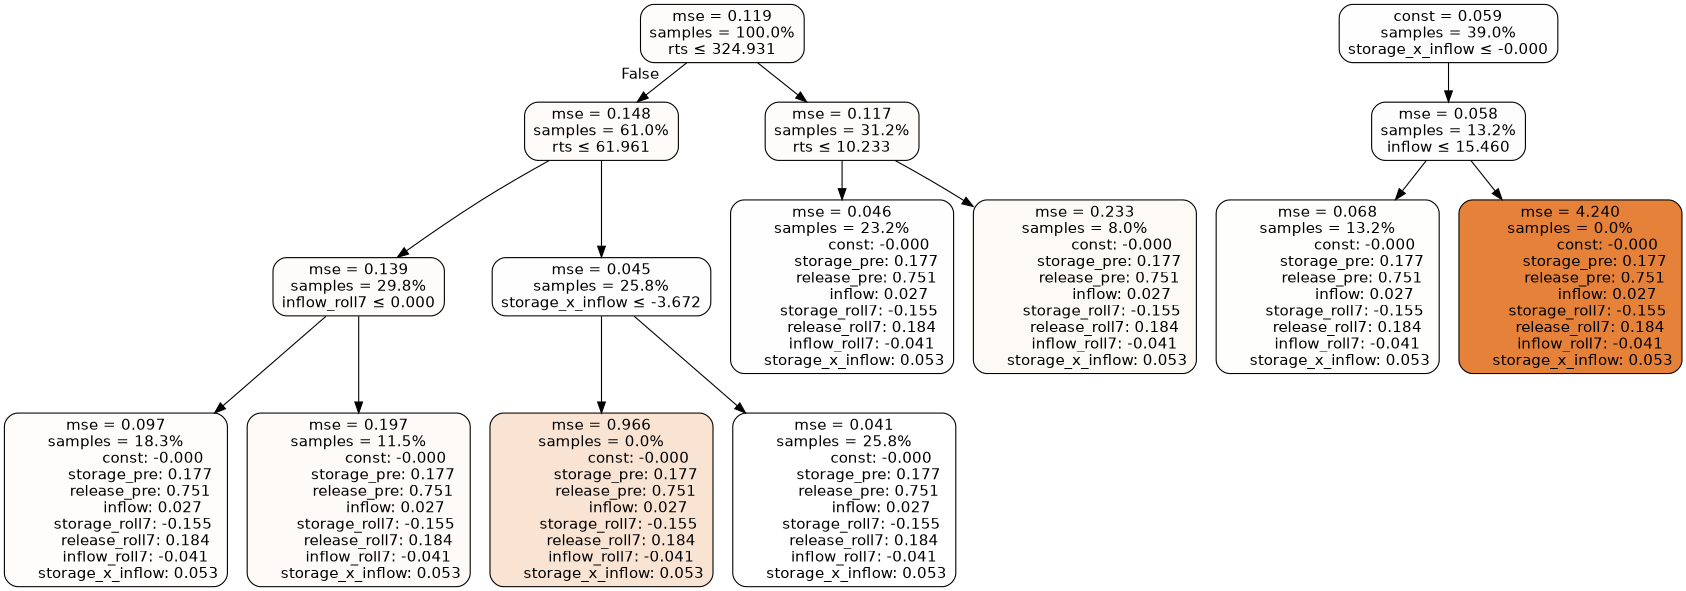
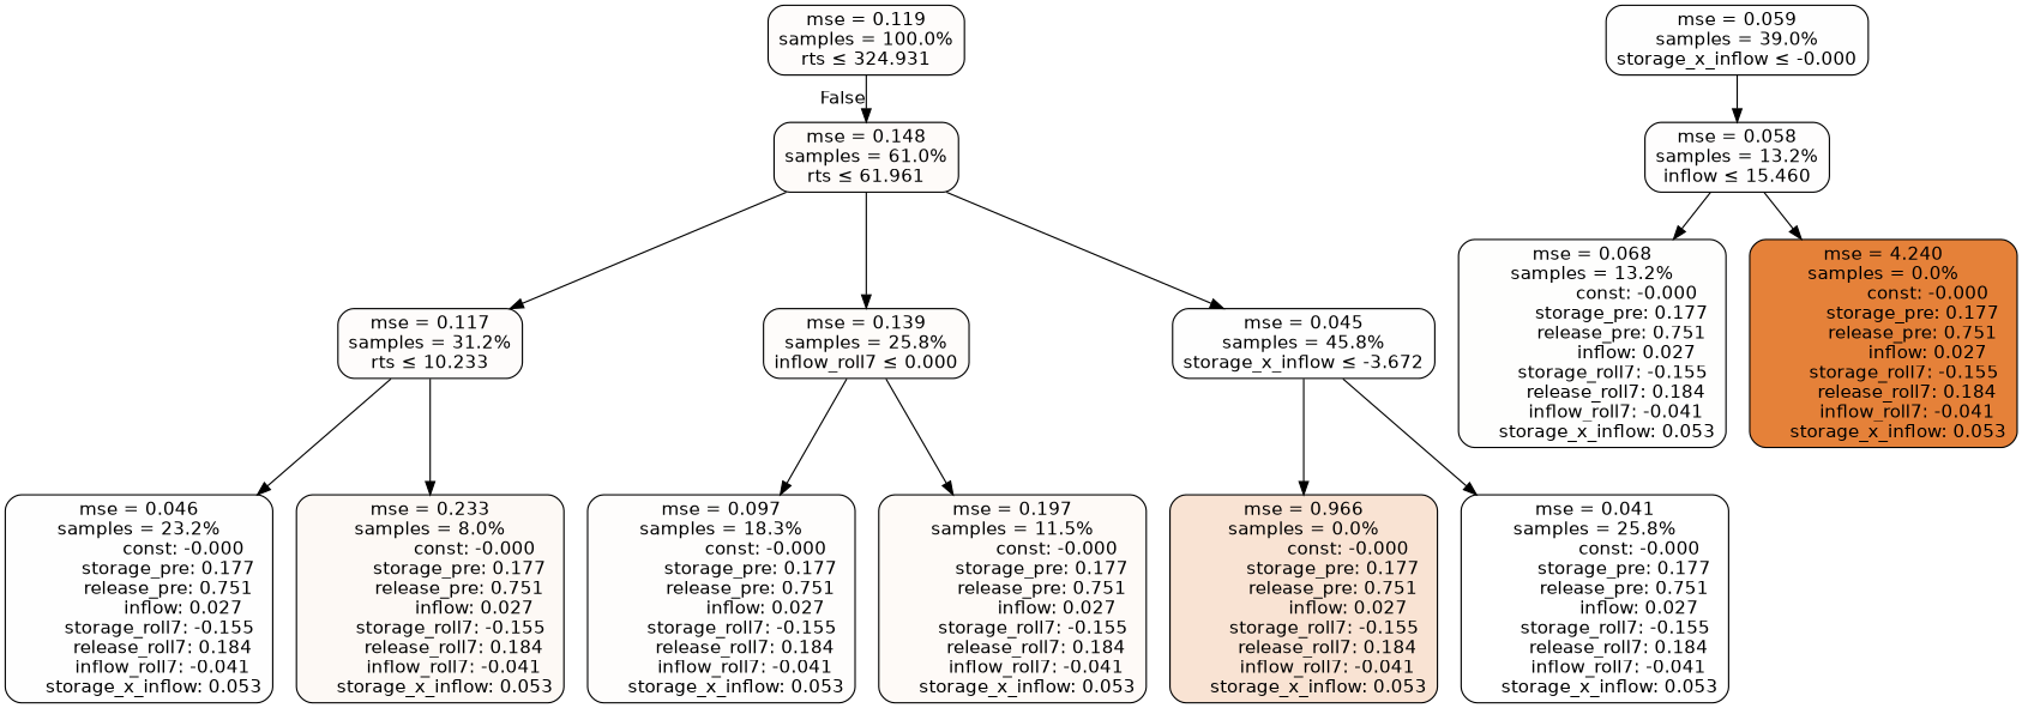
  digraph {
    node [color=black fillcolor="#fefefe" fontname=helvetica shape=rectangle style="filled, rounded"]
    edge [fontname=helvetica]
    n1 [fillcolor="#fefcfb" label="mse = 0.119\nsamples = 100.0%\nrts &le; 324.931"]
    n2 [fillcolor="#fefbf9" label="mse = 0.148\nsamples = 61.0%\nrts &le; 61.961"]
    n3 [fillcolor="#fefcfb" label="mse = 0.117\nsamples = 31.2%\nrts &le; 10.233"]
-   n4 [fillcolor="#fefcfa" label="mse = 0.139\nsamples = 29.8%\ninflow_roll7 &le; 0.000"]
-   n5 [label="mse = 0.045\nsamples = 25.8%\nstorage_x_inflow &le; -3.672"]
-   n6 [label="const = 0.059\nsamples = 39.0%\nstorage_x_inflow &le; -0.000"]
+   n4 [fillcolor="#fefcfa" label="mse = 0.139\nsamples = 25.8%\ninflow_roll7 &le; 0.000"]
+   n5 [label="mse = 0.045\nsamples = 45.8%\nstorage_x_inflow &le; -3.672"]
+   n6 [label="mse = 0.059\nsamples = 39.0%\nstorage_x_inflow &le; -0.000"]
    n7 [fillcolor="#fefdfd" label="mse = 0.058\nsamples = 13.2%\ninflow &le; 15.460"]
    n8 [label="mse = 0.046\nsamples = 23.2%\n               const: -0.000\n          storage_pre: 0.177\n          release_pre: 0.751\n               inflow: 0.027\n       storage_roll7: -0.155\n        release_roll7: 0.184\n        inflow_roll7: -0.041\n     storage_x_inflow: 0.053"]
    n9 [fillcolor="#fdf9f5" label="mse = 0.233\nsamples = 8.0%\n               const: -0.000\n          storage_pre: 0.177\n          release_pre: 0.751\n               inflow: 0.027\n       storage_roll7: -0.155\n        release_roll7: 0.184\n        inflow_roll7: -0.041\n     storage_x_inflow: 0.053"]
    n10 [fillcolor="#fefdfc" label="mse = 0.097\nsamples = 18.3%\n               const: -0.000\n          storage_pre: 0.177\n          release_pre: 0.751\n               inflow: 0.027\n       storage_roll7: -0.155\n        release_roll7: 0.184\n        inflow_roll7: -0.041\n     storage_x_inflow: 0.053"]
    n11 [fillcolor="#fefaf7" label="mse = 0.197\nsamples = 11.5%\n               const: -0.000\n          storage_pre: 0.177\n          release_pre: 0.751\n               inflow: 0.027\n       storage_roll7: -0.155\n        release_roll7: 0.184\n        inflow_roll7: -0.041\n     storage_x_inflow: 0.053"]
    n12 [fillcolor="#f9e3d3" label="mse = 0.966\nsamples = 0.0%\n               const: -0.000\n          storage_pre: 0.177\n          release_pre: 0.751\n               inflow: 0.027\n       storage_roll7: -0.155\n        release_roll7: 0.184\n        inflow_roll7: -0.041\n     storage_x_inflow: 0.053"]
    n13 [fillcolor="#ffffff" label="mse = 0.041\nsamples = 25.8%\n               const: -0.000\n          storage_pre: 0.177\n          release_pre: 0.751\n               inflow: 0.027\n       storage_roll7: -0.155\n        release_roll7: 0.184\n        inflow_roll7: -0.041\n     storage_x_inflow: 0.053"]
    n14 [fillcolor="#fefefd" label="mse = 0.068\nsamples = 13.2%\n               const: -0.000\n          storage_pre: 0.177\n          release_pre: 0.751\n               inflow: 0.027\n       storage_roll7: -0.155\n        release_roll7: 0.184\n        inflow_roll7: -0.041\n     storage_x_inflow: 0.053"]
    n15 [fillcolor="#e58139" label="mse = 4.240\nsamples = 0.0%\n               const: -0.000\n          storage_pre: 0.177\n          release_pre: 0.751\n               inflow: 0.027\n       storage_roll7: -0.155\n        release_roll7: 0.184\n        inflow_roll7: -0.041\n     storage_x_inflow: 0.053"]
    n1 -> n2 [headlabel=False labelangle=45 labeldistance=2.5]
-   n1 -> n3
+   n2 -> n3
    n2 -> n4
    n2 -> n5
    n3 -> n8
    n3 -> n9
    n4 -> n10
    n4 -> n11
    n5 -> n12
    n5 -> n13
    n6 -> n7
    n7 -> n14
    n7 -> n15
  }
